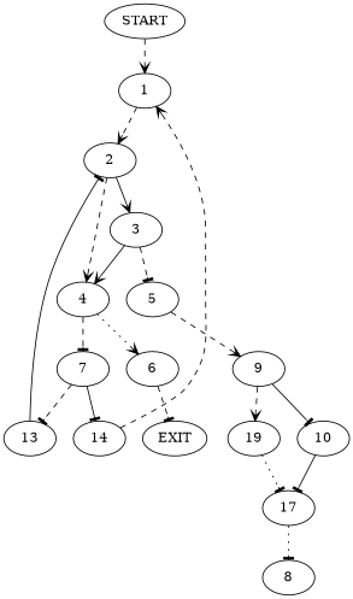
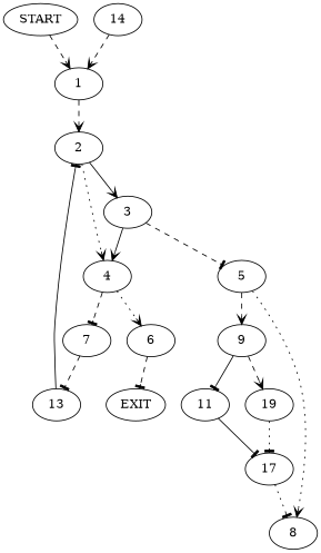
  digraph {
    edge [arrowhead=vee style=dashed]
    n1 [label=START]
    1
    2
    n4 [label=EXIT]
    3
    4
    5
    6
    7
    8
    9
    13
    14
-   10
+   10 [label=11]
    n15 [label=19]
    n16 [label=17]
    n1 -> 1
    1 -> 2
    2 -> 3 [style=solid]
-   2 -> 4
+   2 -> 4 [style=dotted]
    3 -> 4 [style=solid]
    3 -> 5 [arrowhead=tee]
    4 -> 6 [style=dotted]
    4 -> 7 [arrowhead=tee]
+   5 -> 8 [style=dotted]
    5 -> 9
    6 -> n4 [arrowhead=tee]
    7 -> 13 [arrowhead=tee]
-   7 -> 14 [arrowhead=tee style=solid]
    9 -> 10 [arrowhead=tee style=solid]
    9 -> n15
    13 -> 2 [arrowhead=tee style=solid]
    14 -> 1
    10 -> n16 [arrowhead=tee style=solid]
    n15 -> n16 [arrowhead=tee style=dotted]
    n16 -> 8 [arrowhead=tee style=dotted]
  }
